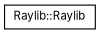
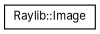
  digraph {
    rankdir=LR
    fontname=Inter
-   n1 [color=black fillcolor=white fontname=Inter fontsize=10 height=0.2 label="Raylib::Raylib" shape=record style=filled width=0.4]
+   n1 [color=black fillcolor=white fontname=Inter fontsize=10 height=0.2 label="Raylib::Image" shape=record style=filled width=0.4]
  }
